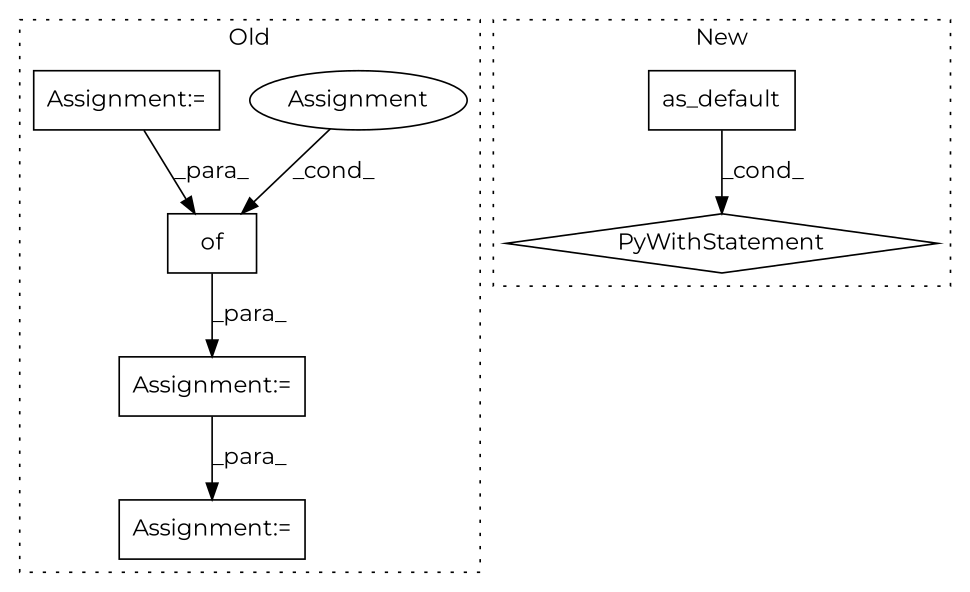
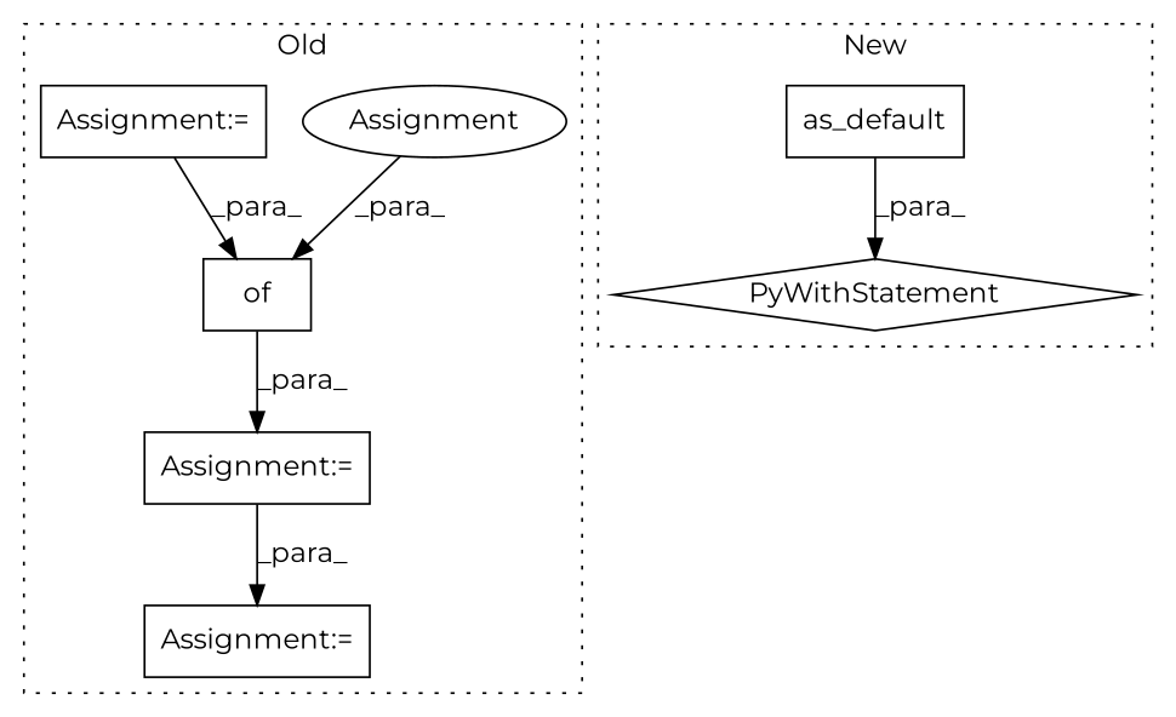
  digraph {
    fontname=Montserrat
    node [a=7 fontname=Montserrat l=1 shape=box]
    edge [fontname=Montserrat]
    n1 [a=32 l="3,1" label=of s="1802,1928"]
    n2 [a=45 l=7 label=Assignment s=1872 shape=ellipse]
    n3 [label="Assignment:=" s=1736]
    n4 [l="53,2" label="Assignment:=" s="1967,2046"]
    n5 [label="Assignment:=" s=1797]
    n6 [a=32 l=12 label=as_default s=1852]
    n7 [a=104 l="10,2" label=PyWithStatement s="1831,1864" shape=diamond]
    subgraph cluster_1 {
      label=Old
      style=dotted
      n1
      n2
      n3
      n4
      n5
    }
    subgraph cluster_2 {
      label=New
      style=dotted
      n6
      n7
    }
    n1 -> n5 [label=_para_]
-   n2 -> n1 [label=_cond_]
+   n2 -> n1 [label=_para_]
    n3 -> n1 [label=_para_]
    n5 -> n4 [label=_para_]
-   n6 -> n7 [label=_cond_]
+   n6 -> n7 [label=_para_]
  }
